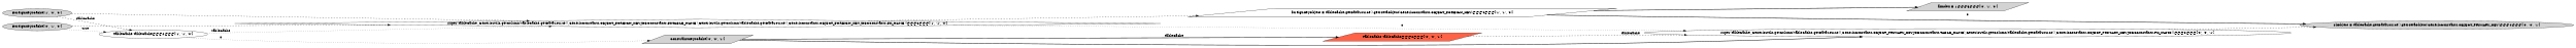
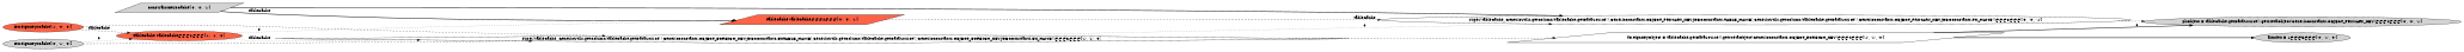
  digraph {
    rankdir=LR
    node [fillcolor=lightgray shape=ellipse style=filled]
    edge [style=dashed]
    n1 [fillcolor=white label="foreignKeyObject = tableCache.getDataSource().getMetaObject(GenericConstants.OBJECT_FOREIGN_KEY)@@@4@@@['1', '1', '0']" shape=parallelogram]
    n2 [label="pkObject = tableCache.getDataSource().getMetaObject(GenericConstants.OBJECT_PRIMARY_KEY)@@@4@@@['0', '0', '1']"]
-   n3 [label="fkIndex = 1@@@5@@@['0', '1', '0']" shape=parallelogram]
+   n3 [label="fkIndex = 1@@@5@@@['0', '1', '0']"]
    n4 [label="ConstraintKeysCache['0', '0', '1']" shape=parallelogram]
    n5 [fillcolor=tomato label="TableCache tableCache@@@2@@@['0', '0', '1']" shape=parallelogram]
    n6 [fillcolor=white label="super(tableCache,,GenericUtils.getColumn(tableCache.getDataSource(),GenericConstants.OBJECT_PRIMARY_KEY,JDBCConstants.TABLE_NAME),GenericUtils.getColumn(tableCache.getDataSource(),GenericConstants.OBJECT_PRIMARY_KEY,JDBCConstants.PK_NAME))@@@3@@@['0', '0', '1']"]
    n7 [label="ForeignKeysCache['0', '1', '0']"]
-   n8 [fillcolor=white label="TableCache tableCache@@@2@@@['1', '1', '0']"]
+   n8 [fillcolor=tomato label="TableCache tableCache@@@2@@@['1', '1', '0']"]
    n9 [fillcolor=white label="super(tableCache,,GenericUtils.getColumn(tableCache.getDataSource(),GenericConstants.OBJECT_FOREIGN_KEY,JDBCConstants.FKTABLE_NAME),GenericUtils.getColumn(tableCache.getDataSource(),GenericConstants.OBJECT_FOREIGN_KEY,JDBCConstants.FK_NAME))@@@3@@@['1', '1', '0']" shape=diamond]
-   n10 [label="ForeignKeysCache['1', '0', '0']"]
+   n10 [fillcolor=tomato label="ForeignKeysCache['1', '0', '0']"]
    n1 -> n2 [label=0 style=bold]
    n1 -> n3 [style=bold]
    n4 -> n5 [label=tableCache style=bold]
    n4 -> n6 [style=bold]
    n5 -> n6 [label=tableCache]
    n6 -> n2
-   n7 -> n8 [label=true style=dotted]
+   n7 -> n8 [label=0 style=dotted]
    n7 -> n9
-   n8 -> n4 [label=0 style=dotted]
+   n8 -> n5 [label=0 style=dotted]
    n8 -> n9 [label=tableCache style=dotted]
    n9 -> n1
    n9 -> n6 [label=0 style=dotted]
    n10 -> n8 [label=tableCache]
    n10 -> n9
  }
